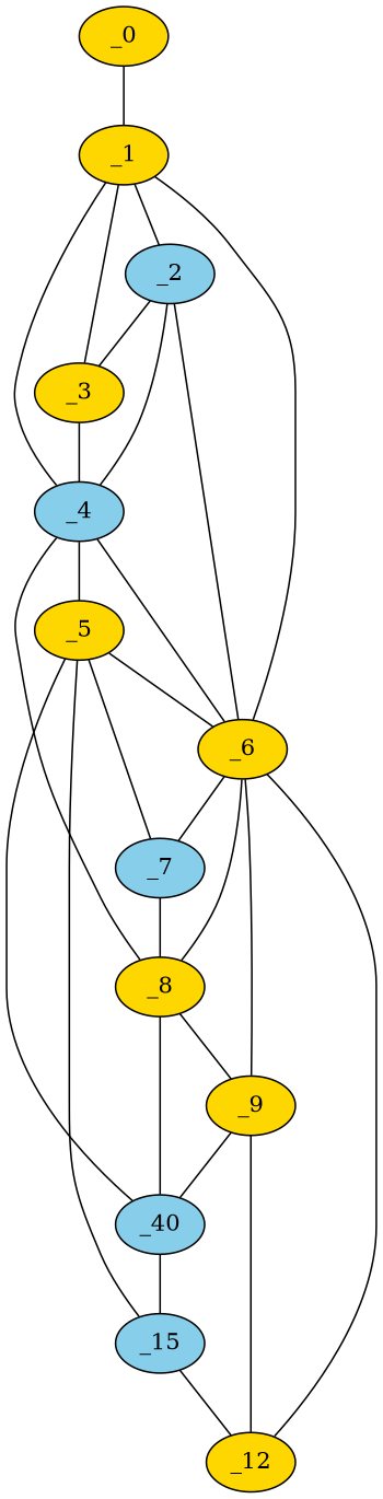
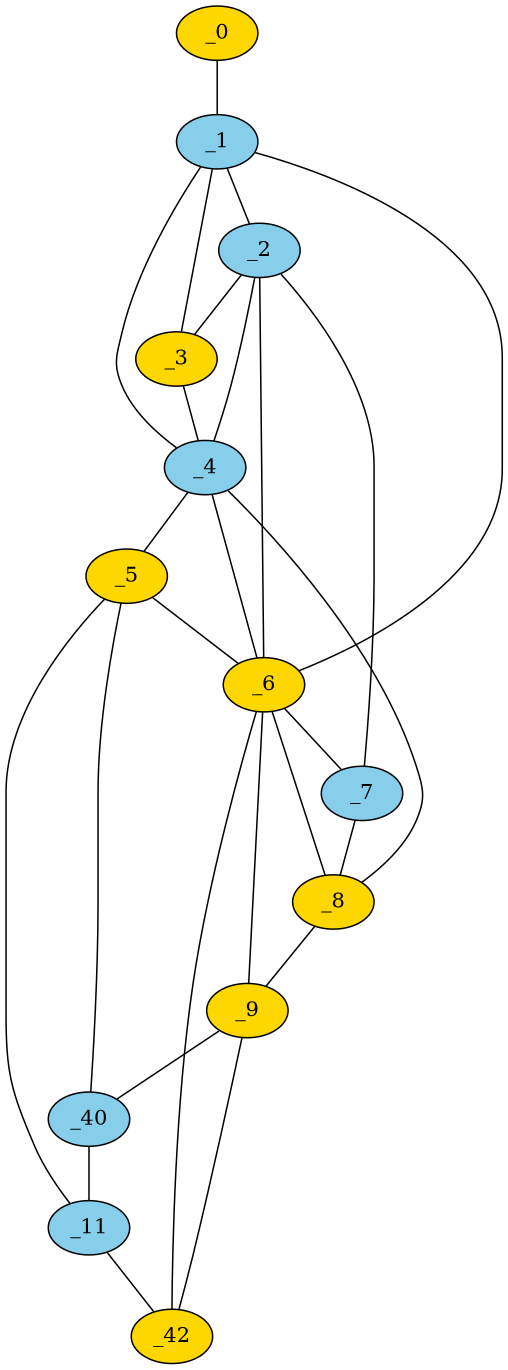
  graph {
    node [fillcolor=gold style=filled y=45]
    edge [valence=2]
    _0 [x=5 y=67]
-   _1 [x=16 y=75]
+   _1 [fillcolor=skyblue x=16 y=75]
    _2 [fillcolor=skyblue x=17 y=60]
    _3 [x=25 y=58]
    _4 [fillcolor=skyblue x=37 y=54]
    _6 [x=62 y=66]
    _5 [x=48 y=52]
    _8 [x=79 y=51]
    _7 [fillcolor=skyblue x=64 y=53]
    _9 [x=89 y=57]
-   _12 [x=126]
+   _12 [x=126 label=_42]
    n12 [fillcolor=skyblue label=_40 x=93 y=48]
-   _11 [fillcolor=skyblue x=117 label=_15]
+   _11 [fillcolor=skyblue x=117]
    _0 -- _1 [valence=1]
    _1 -- _2
    _1 -- _3
    _1 -- _4 [valence=1]
    _1 -- _6 [valence=1]
    _2 -- _3 [valence=1]
    _2 -- _4 [valence=1]
    _3 -- _4
    _4 -- _6
    _4 -- _5 [valence=1]
    _4 -- _8
    _6 -- _2 [valence=1]
    _6 -- _8
    _6 -- _7
    _6 -- _9
    _6 -- _12 [valence=1]
    _5 -- _6
-   _5 -- _7
+   _2 -- _7
    _5 -- n12
    _5 -- _11 [valence=1]
    _8 -- _9
-   _8 -- n12
    _7 -- _8 [valence=1]
    _9 -- _12 [valence=1]
    _9 -- n12
    n12 -- _11
    _11 -- _12 [valence=1]
  }
